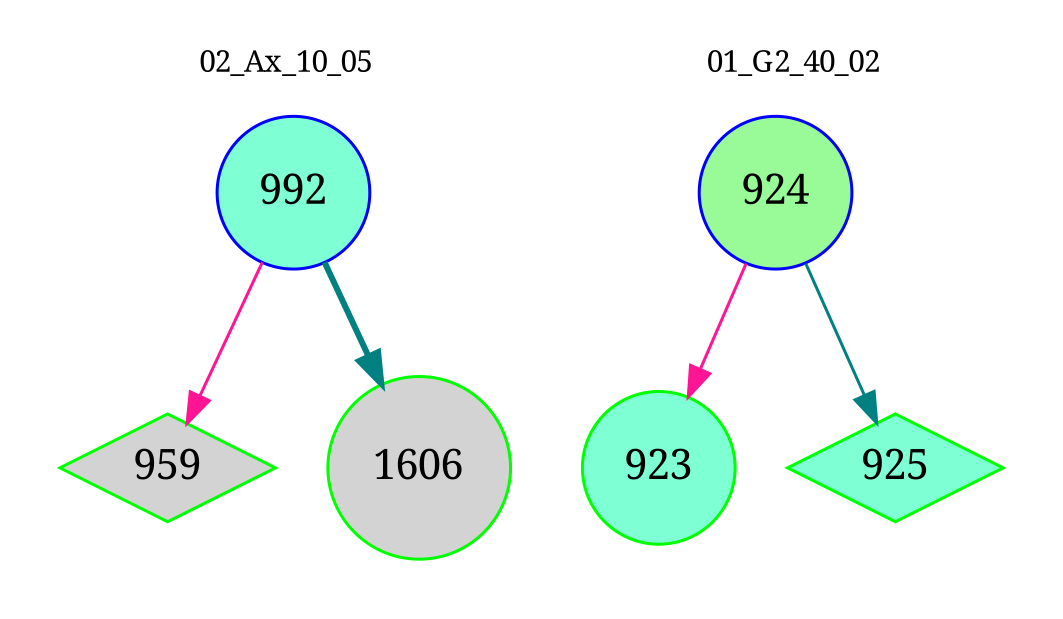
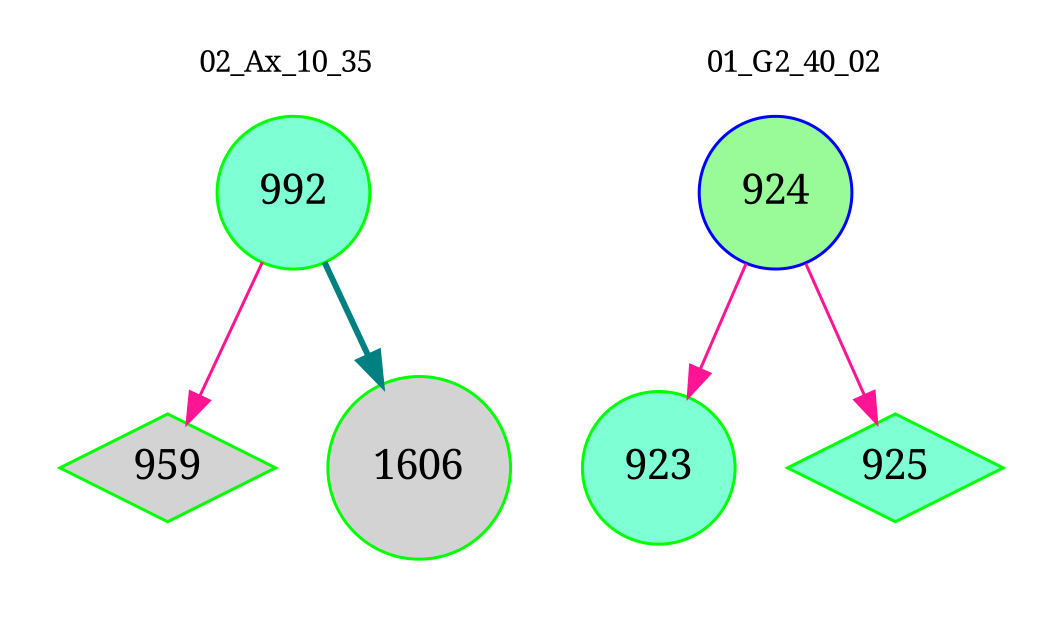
  digraph {
    fontname="Noto Serif"
    node [color=green fillcolor=aquamarine fontname="Noto Serif" shape=circle style=filled]
    edge [color=deeppink fontname="Noto Serif" style=solid]
-   n1 [color=blue label=992]
+   n1 [label=992]
    n2 [fillcolor=lightgrey label=959 shape=diamond]
    n3 [fillcolor=lightgrey label=1606]
    n4 [color=blue fillcolor=palegreen label=924]
    n5 [label=923]
    n6 [label=925 shape=diamond]
    subgraph cluster_1 {
      color=white
      fontsize=10
-     label="02_Ax_10_05"
+     label="02_Ax_10_35"
      n1
      n2
      n3
    }
    subgraph cluster_2 {
      color=white
      fontsize=10
      label="01_G2_40_02"
      n4
      n5
      n6
    }
    n1 -> n2
    n1 -> n3 [color=teal style=bold]
    n4 -> n5
-   n4 -> n6 [color=teal]
+   n4 -> n6
  }
